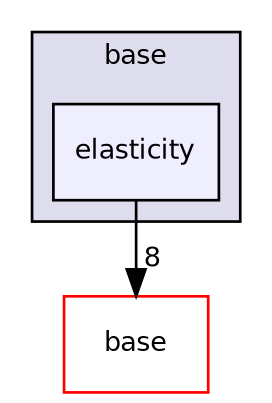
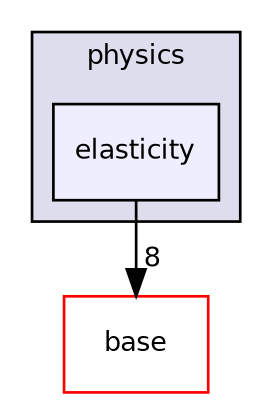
  digraph {
    compound=true
    node [fontname=Helvetica fontsize=10 shape=box style=filled]
    n1 [fillcolor="#eeeeff" label=elasticity pencolor=black]
    n2 [color=red fillcolor=white label=base]
    subgraph cluster_1 {
      bgcolor="#ddddee"
      fontname=Helvetica
      fontsize=10
-     label=base
+     label=physics
      pencolor=black
      n1
    }
    n1 -> n2 [headlabel=8 labeldistance=1.5 labelfontname=Helvetica labelfontsize=10]
  }
